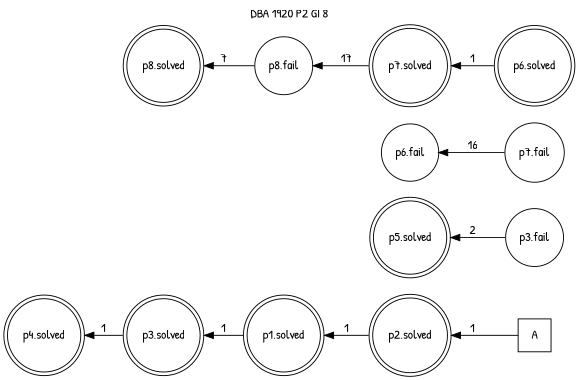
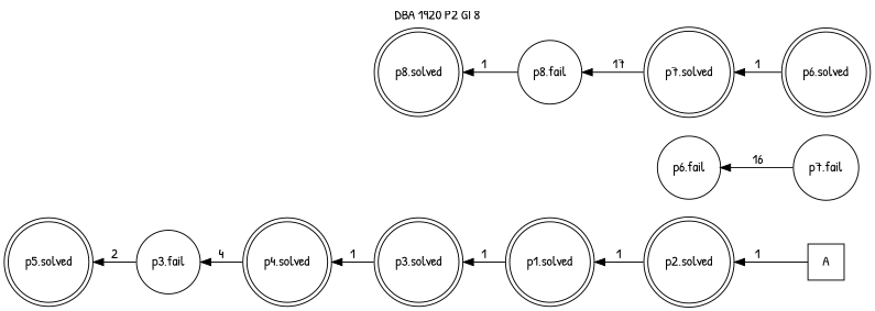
  digraph {
    fontname="Patrick Hand"
    label=" DBA 1920 P2 GI 8 "
    labelloc=tl
    rankdir=RL
    node [fontname="Patrick Hand" shape=doublecircle]
    edge [fontname="Patrick Hand"]
    n1 [label=A shape=square]
    n2 [label="p2.solved"]
    n3 [label="p1.solved"]
    n4 [label="p3.solved"]
    n5 [label="p4.solved"]
    n6 [label="p3.fail" shape=circle]
    n7 [label="p5.solved"]
    n8 [label="p7.fail" shape=circle]
    n9 [label="p6.fail" shape=circle]
    n10 [label="p6.solved"]
    n11 [label="p7.solved"]
    n12 [label="p8.fail" shape=circle]
    n13 [label="p8.solved"]
    n1 -> n2 [label=1]
    n2 -> n3 [label=1]
    n3 -> n4 [label=1]
    n4 -> n5 [label=1]
+   n5 -> n6 [label=4]
    n6 -> n7 [label=2]
    n8 -> n9 [label=16]
    n10 -> n11 [label=1]
    n11 -> n12 [label=17]
-   n12 -> n13 [label=7]
+   n12 -> n13 [label=1]
  }
